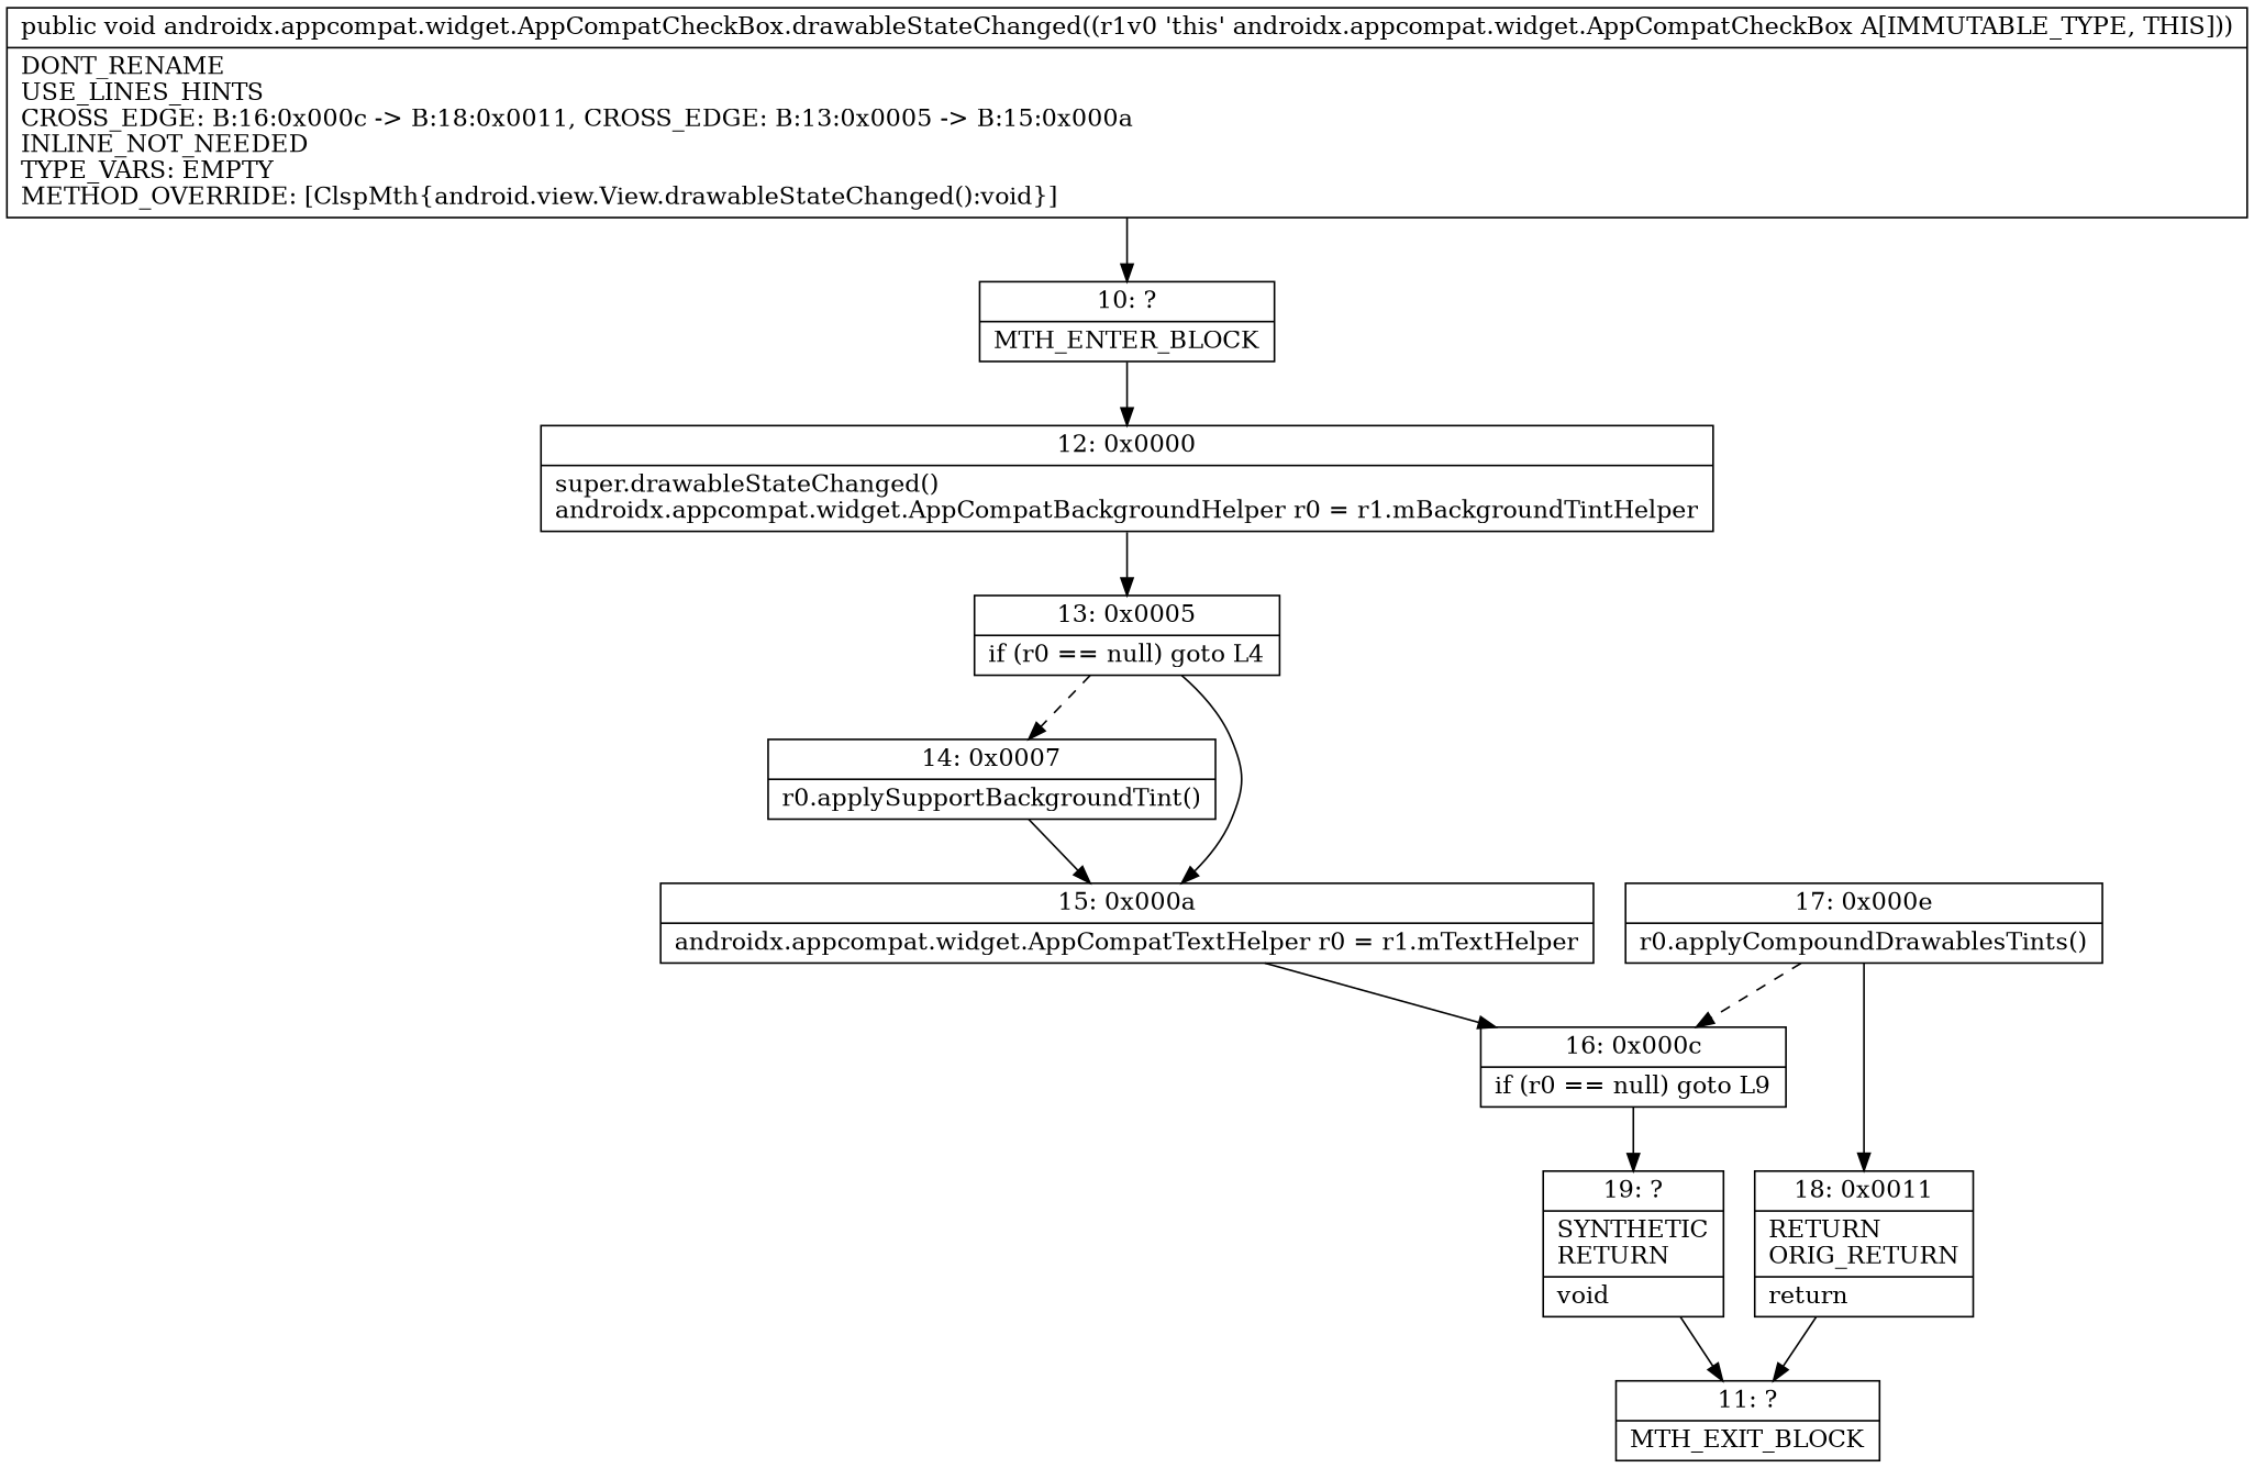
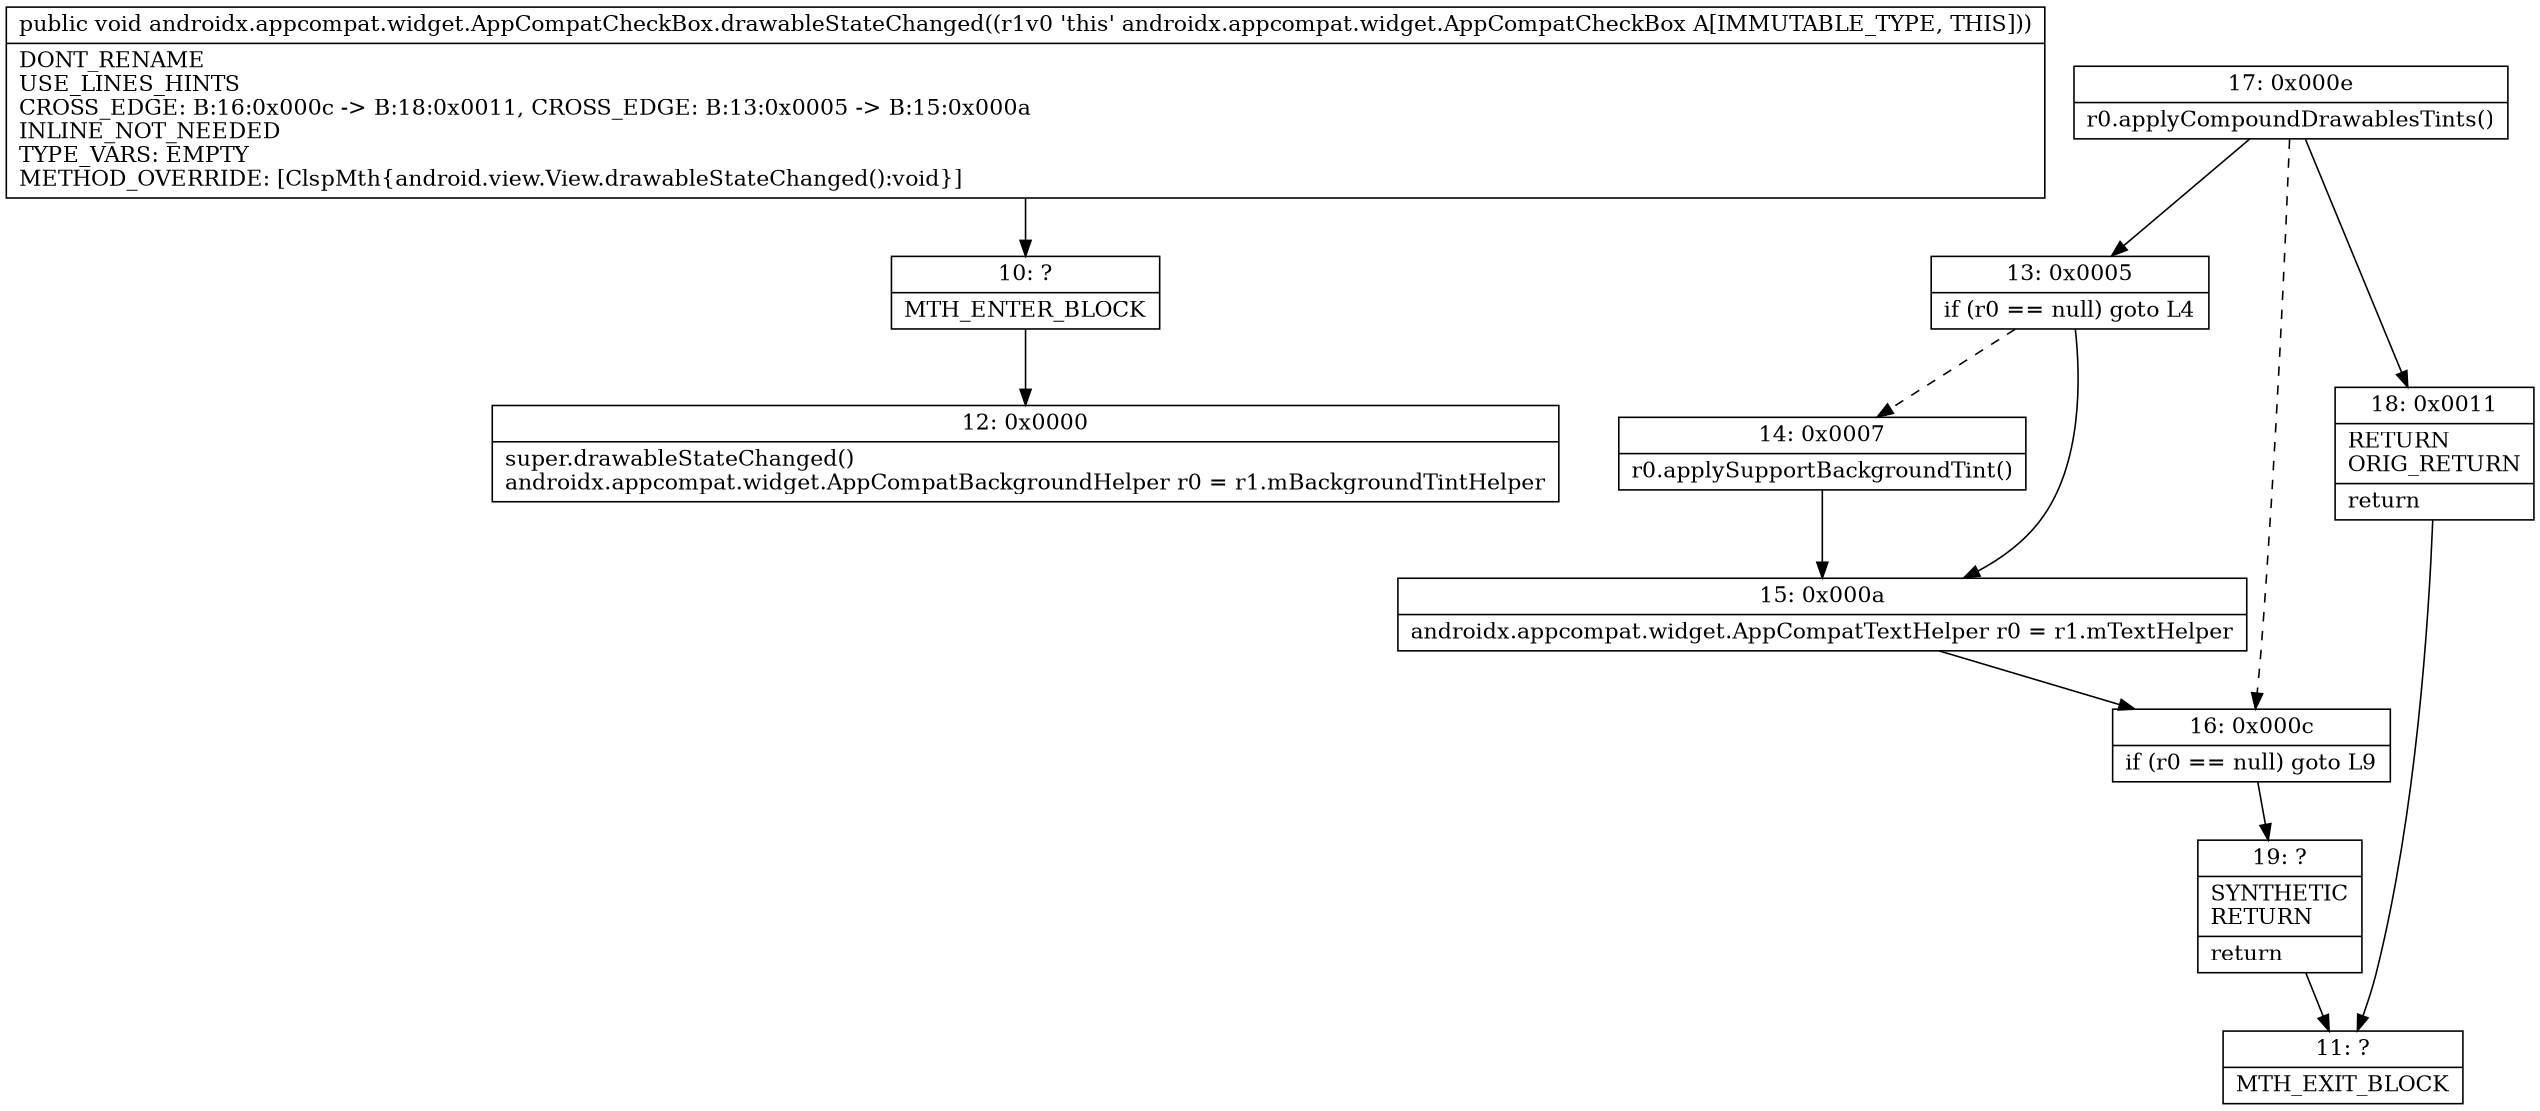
  digraph {
    node [shape=record]
    n1 [label="{10\:\ ?|MTH_ENTER_BLOCK\l}"]
    n2 [label="{12\:\ 0x0000|super.drawableStateChanged()\landroidx.appcompat.widget.AppCompatBackgroundHelper r0 = r1.mBackgroundTintHelper\l}"]
    n3 [label="{13\:\ 0x0005|if (r0 == null) goto L4\l}"]
    n4 [label="{14\:\ 0x0007|r0.applySupportBackgroundTint()\l}"]
    n5 [label="{15\:\ 0x000a|androidx.appcompat.widget.AppCompatTextHelper r0 = r1.mTextHelper\l}"]
    n6 [label="{16\:\ 0x000c|if (r0 == null) goto L9\l}"]
-   n7 [label="{19\:\ ?|SYNTHETIC\lRETURN\l|void\l}"]
+   n7 [label="{19\:\ ?|SYNTHETIC\lRETURN\l|return\l}"]
    n8 [label="{17\:\ 0x000e|r0.applyCompoundDrawablesTints()\l}"]
    n9 [label="{18\:\ 0x0011|RETURN\lORIG_RETURN\l|return\l}"]
    n10 [label="{11\:\ ?|MTH_EXIT_BLOCK\l}"]
    n11 [label="{public void androidx.appcompat.widget.AppCompatCheckBox.drawableStateChanged((r1v0 'this' androidx.appcompat.widget.AppCompatCheckBox A[IMMUTABLE_TYPE, THIS]))  | DONT_RENAME\lUSE_LINES_HINTS\lCROSS_EDGE: B:16:0x000c \-\> B:18:0x0011, CROSS_EDGE: B:13:0x0005 \-\> B:15:0x000a\lINLINE_NOT_NEEDED\lTYPE_VARS: EMPTY\lMETHOD_OVERRIDE: [ClspMth\{android.view.View.drawableStateChanged():void\}]\l}"]
    n1 -> n2
-   n2 -> n3
+   n8 -> n3
    n3 -> n4 [style=dashed]
    n3 -> n5
    n4 -> n5
    n5 -> n6
    n6 -> n7
    n7 -> n10
    n8 -> n6 [style=dashed]
    n8 -> n9
    n9 -> n10
    n11 -> n1
  }
